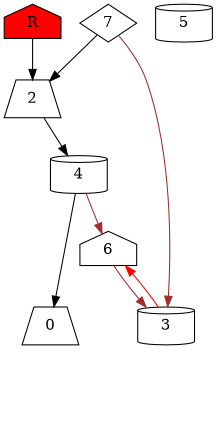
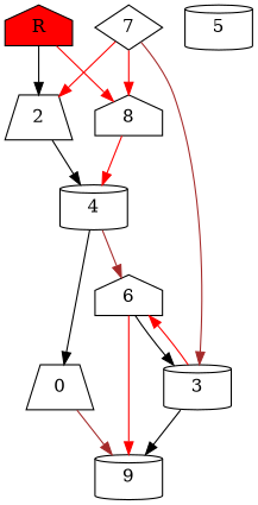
  digraph {
    fontname="DejaVu Serif"
    node [fontname="DejaVu Serif" shape=cylinder]
    edge [color=black fontname="DejaVu Serif"]
    n1 [label=0 shape=trapezium]
+   9
    2 [shape=trapezium]
    4
    6 [shape=house]
    3
    5
    7 [shape=diamond]
+   8 [shape=house]
    R [fillcolor="#ff0000" shape=house style=filled]
+   n1 -> 9 [color=brown]
    2 -> 4
    4 -> n1
    4 -> 6 [color=brown]
-   6 -> 3 [color=brown]
+   6 -> 9 [color=red]
+   6 -> 3
+   3 -> 9
    3 -> 6 [color=red]
-   7 -> 2
+   7 -> 2 [color=red]
    7 -> 3 [color=brown]
+   7 -> 8 [color=red]
+   8 -> 4 [color=red]
    R -> 2
+   R -> 8 [color=red]
  }
